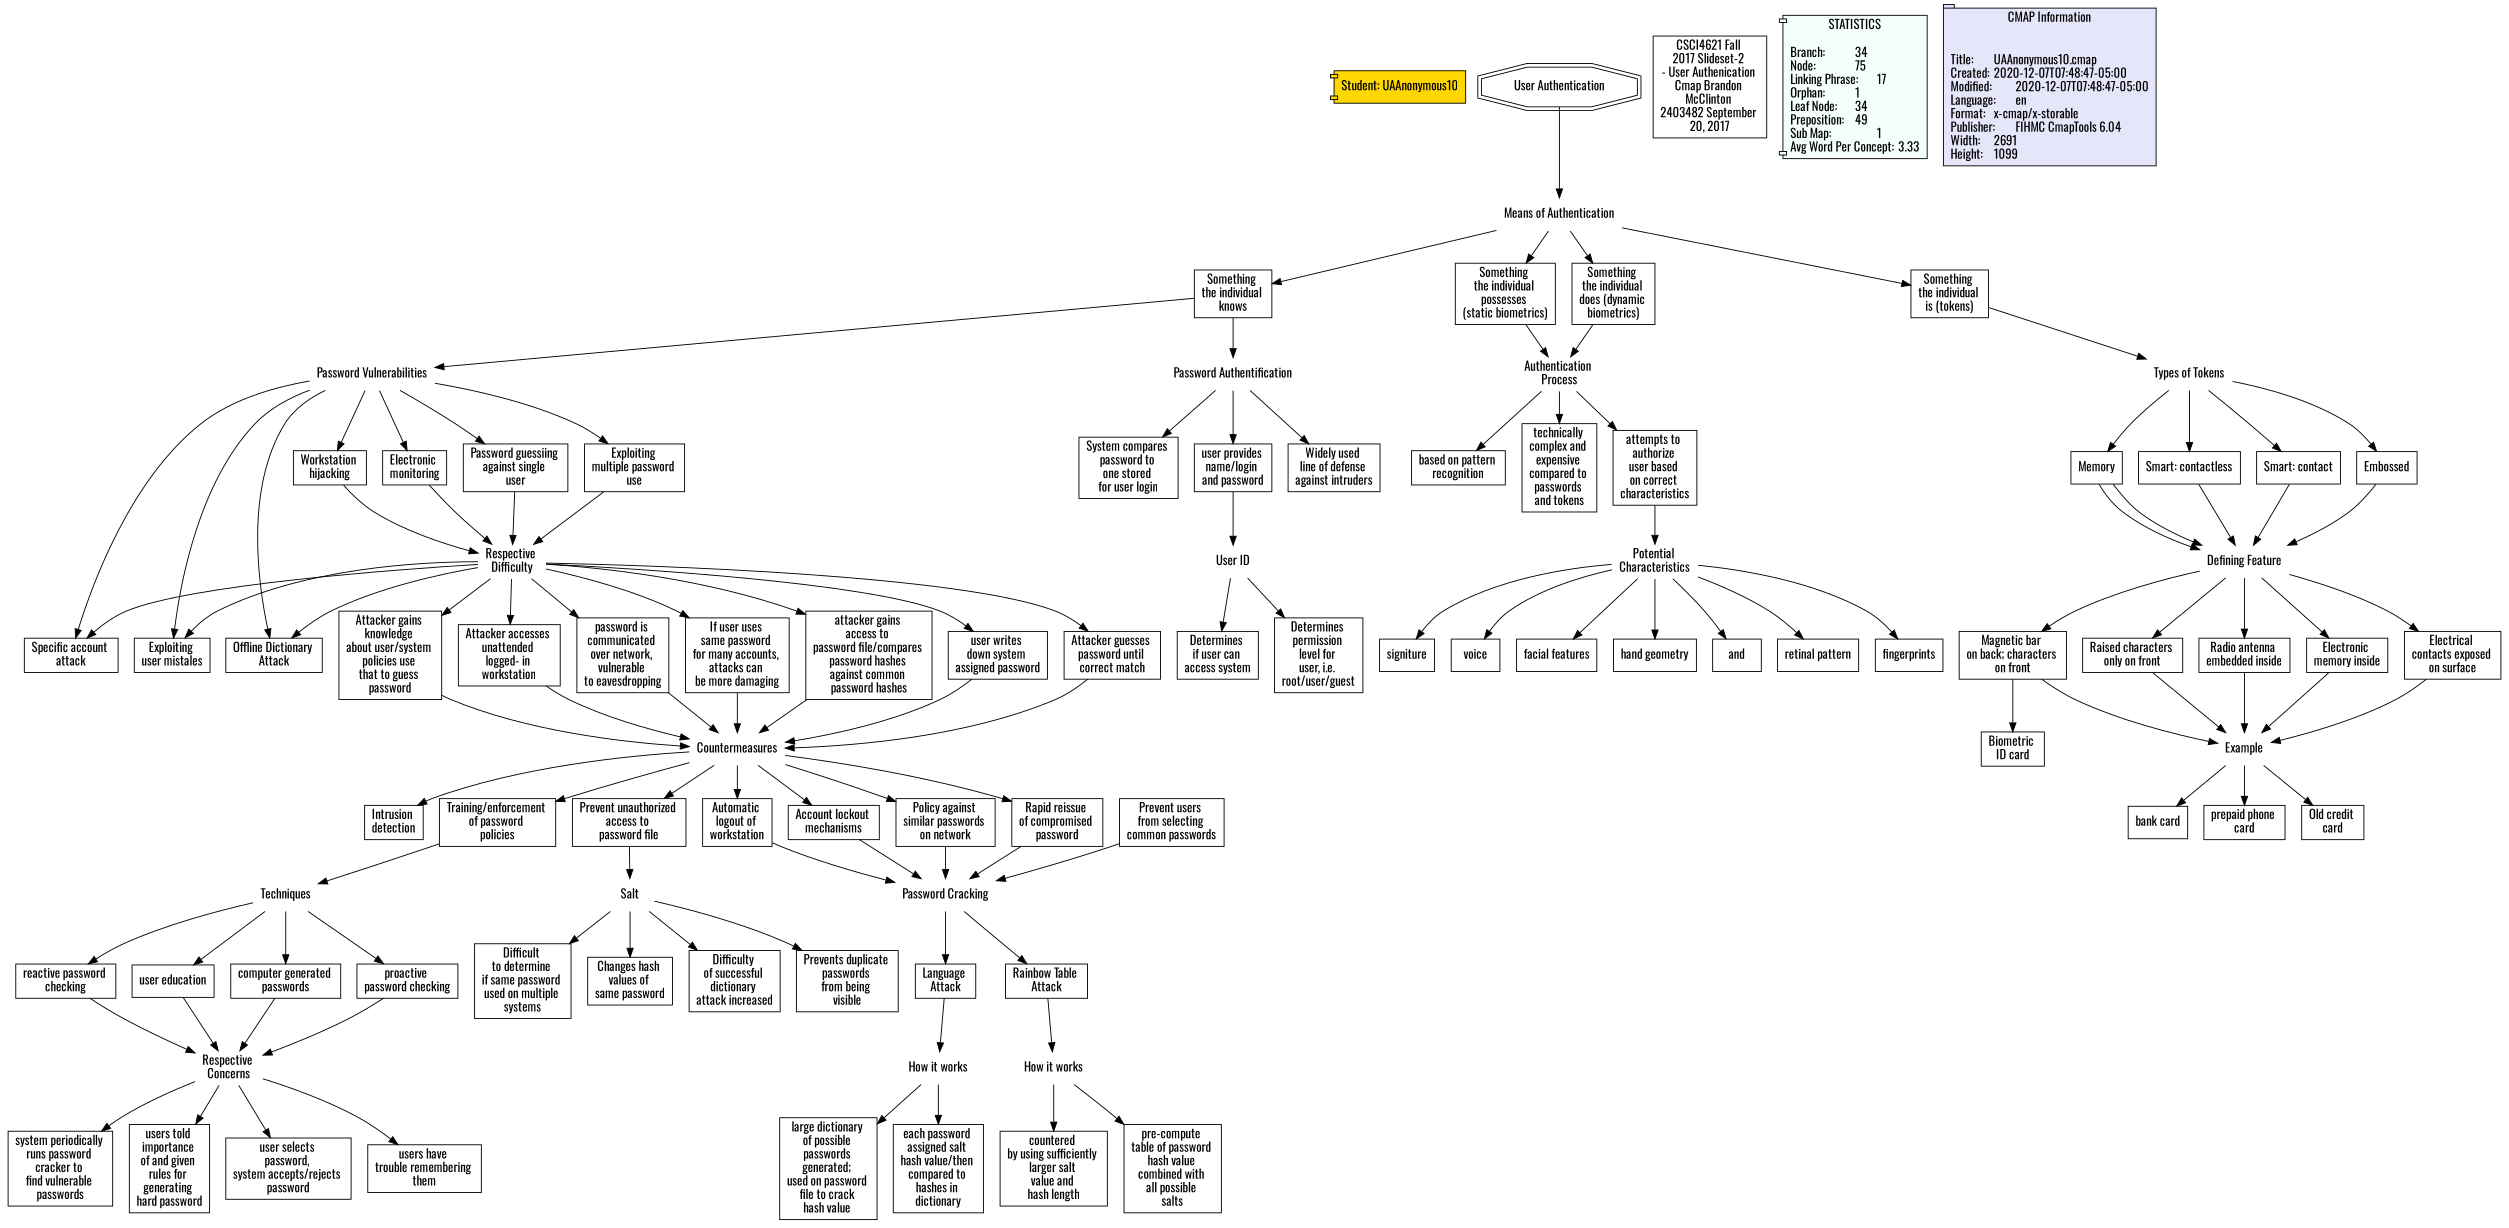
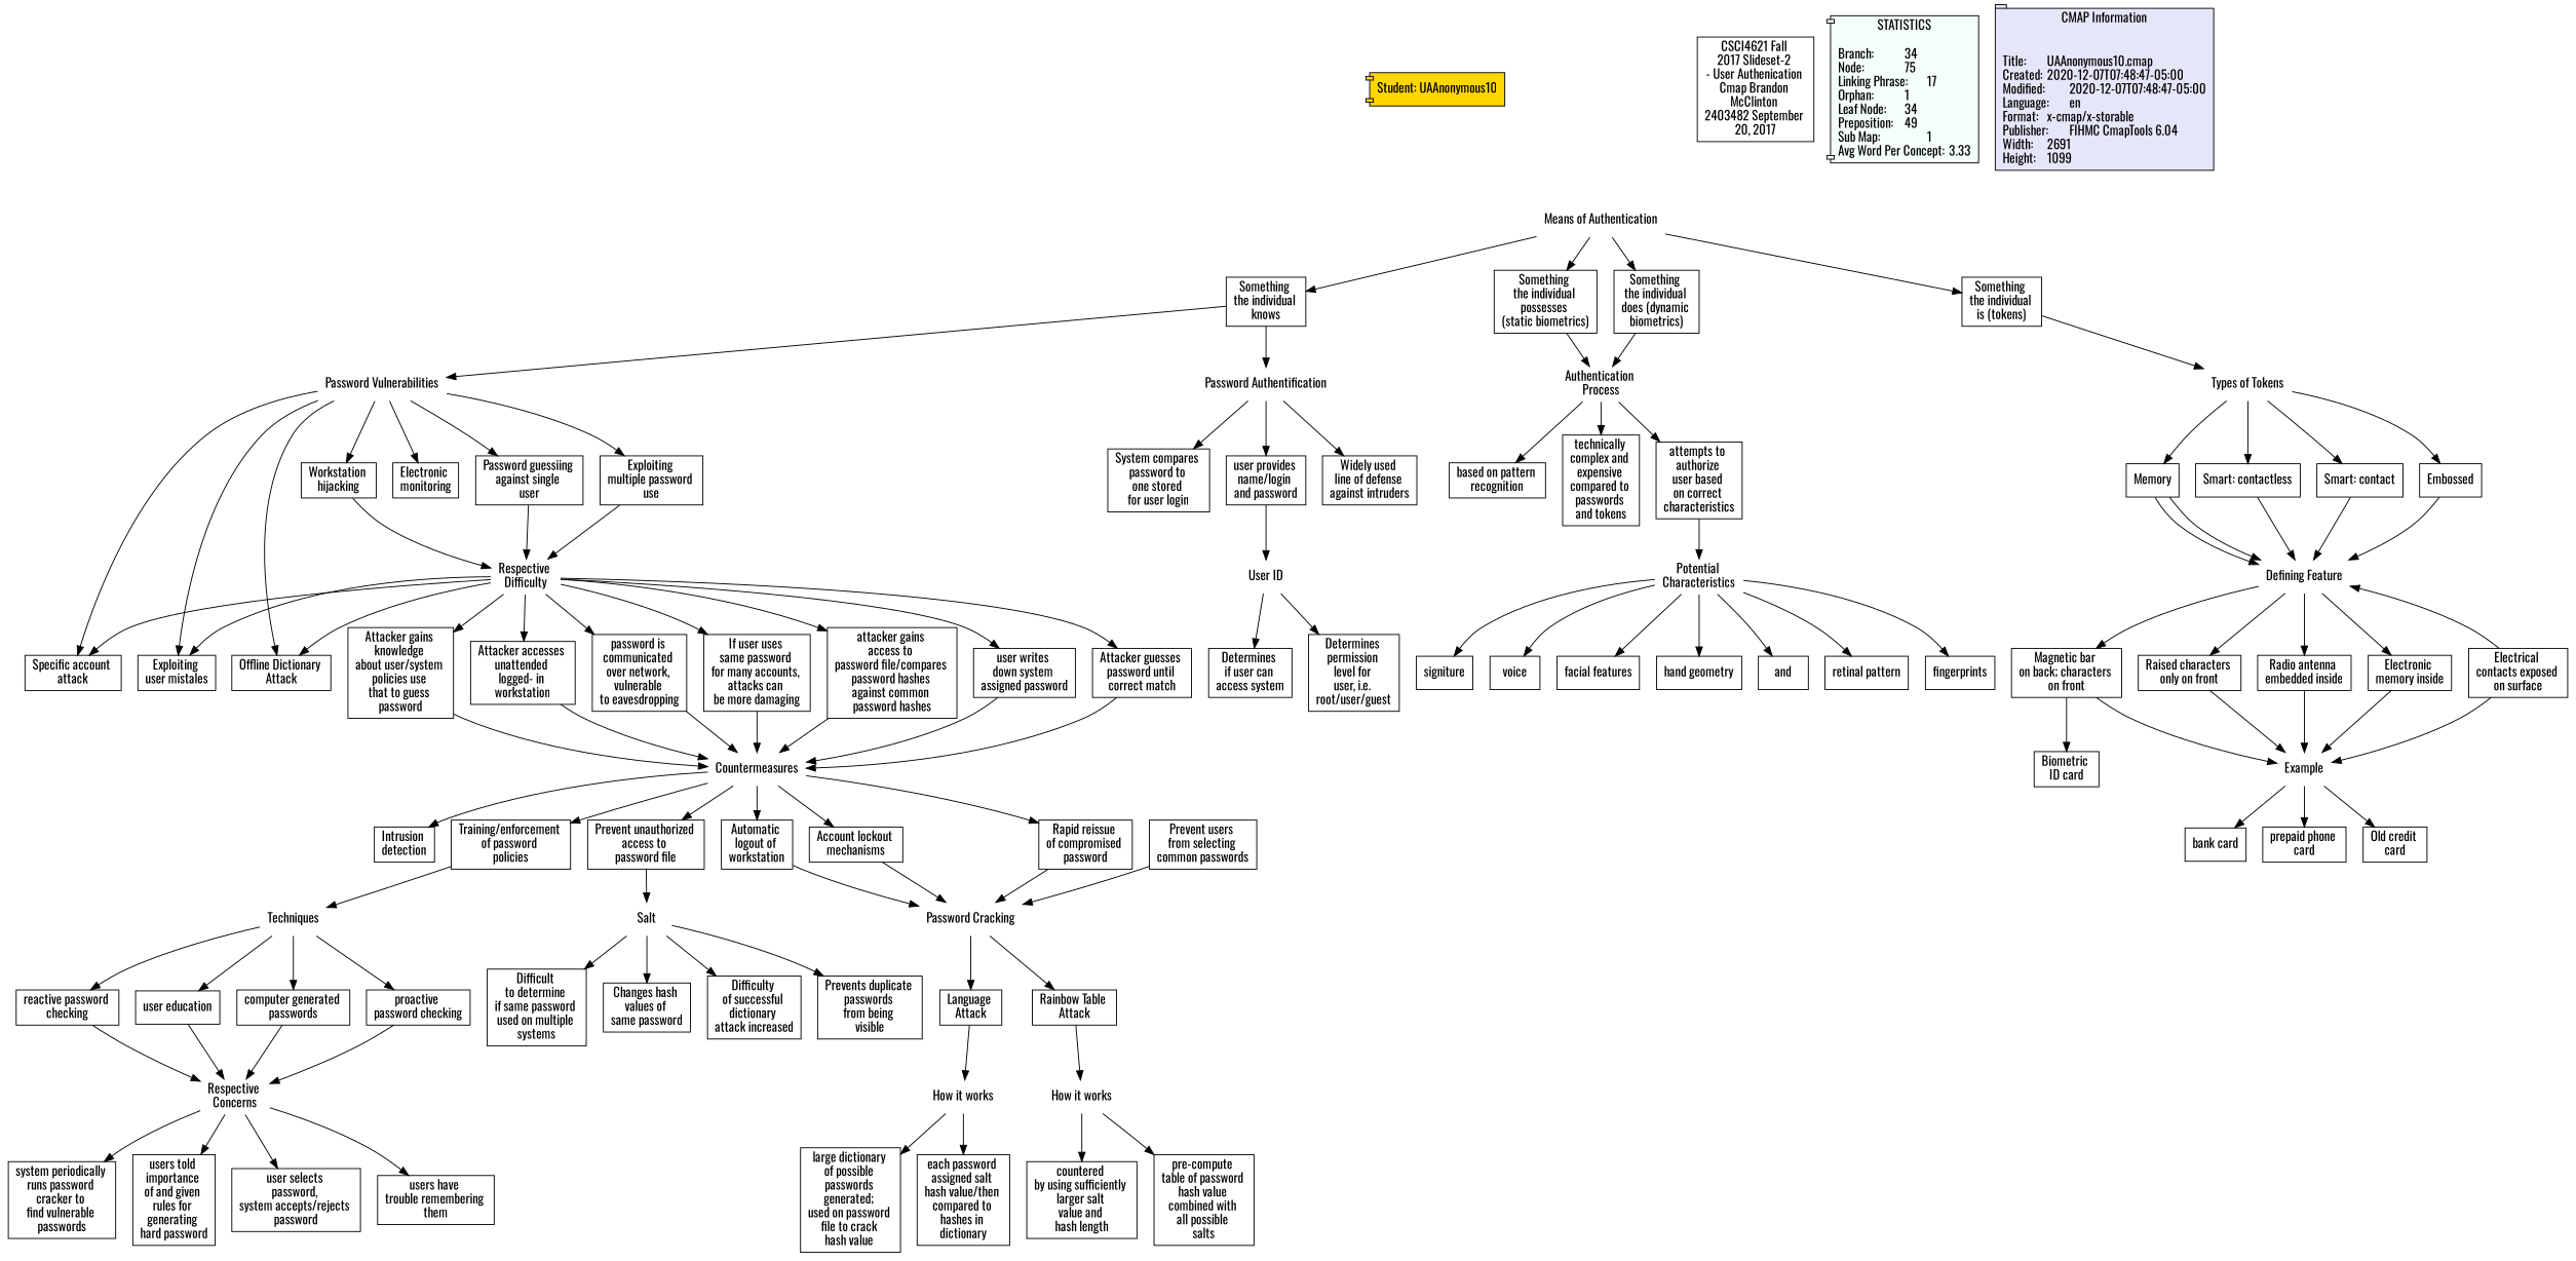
  digraph {
    fontname=Oswald
    node [fillcolor=white fontname=Oswald shape=rect style=filled]
    edge [constraint=true fontname=Oswald]
    n1 [fillcolor=gold label="Student: UAAnonymous10" shape=component]
    n2 [label="Prevent unauthorized \naccess to \npassword file\n"]
    n3 [label=Salt shape=none fillcolor="" style=""]
    n4 [label="Difficult \nto determine \nif same password \nused on multiple \nsystems"]
    n5 [label="Changes hash \nvalues of \nsame password\n"]
    n6 [label="Difficulty \nof successful \ndictionary \nattack increased\n"]
    n7 [label="Prevents duplicate \npasswords \nfrom being \nvisible"]
    n8 [label=Countermeasures shape=none fillcolor="" style=""]
    n9 [label="Rapid reissue \nof compromised \npassword"]
    n10 [label="Intrusion \ndetection"]
-   n11 [label="Policy against \nsimilar passwords \non network\n"]
    n12 [label="Automatic \nlogout of \nworkstation"]
    n13 [label="Training/enforcement \nof password \npolicies"]
    n14 [label="Account lockout \nmechanisms"]
    n15 [label="Password Cracking\n" shape=none fillcolor="" style=""]
    n16 [label=Techniques shape=none fillcolor="" style=""]
    n17 [label="Prevent users \nfrom selecting \ncommon passwords\n"]
    n18 [label="Language \nAttack"]
    n19 [label="Rainbow Table \nAttack"]
    n20 [label="Potential \nCharacteristics" shape=none fillcolor="" style=""]
    n21 [label="retinal pattern\n"]
    n22 [label=fingerprints]
    n23 [label=signiture]
    n24 [label=voice]
    n25 [label="facial features\n"]
    n26 [label="hand geometry\n"]
    n27 [label=and]
    n28 [label="Types of Tokens\n" shape=none fillcolor="" style=""]
    n29 [label="Smart: contact\n"]
    n30 [label=Embossed]
    n31 [label=Memory]
    n32 [label="Smart: contactless\n"]
    n33 [label="Defining Feature\n" shape=none fillcolor="" style=""]
    n34 [label="Electronic \nmemory inside\n"]
    n35 [label="Magnetic bar \non back; characters \non front"]
    n36 [label="Electrical \ncontacts exposed \non surface\n"]
    n37 [label="Raised characters \nonly on front\n"]
    n38 [label="Radio antenna \nembedded inside\n"]
    n39 [label=Example shape=none fillcolor="" style=""]
    n40 [label="Biometric \nID card"]
    n41 [label="Authentication \nProcess" shape=none fillcolor="" style=""]
    n42 [label="based on pattern \nrecognition"]
    n43 [label="technically \ncomplex and \nexpensive \ncompared to \npasswords \nand tokens\n"]
    n44 [label="attempts to \nauthorize \nuser based \non correct \ncharacteristics"]
    n45 [label="Password Authentification\n" shape=none fillcolor="" style=""]
    n46 [label="System compares \npassword to \none stored \nfor user login\n"]
    n47 [label="user provides \nname/login \nand password\n"]
    n48 [label="Widely used \nline of defense \nagainst intruders\n"]
    n49 [label="User ID" shape=none fillcolor="" style=""]
    n50 [label="Exploiting \nmultiple password \nuse"]
    n51 [label="Respective \nDifficulty" shape=none fillcolor="" style=""]
    n52 [label="Attacker guesses \npassword until \ncorrect match\n"]
    n53 [label="Attacker gains \nknowledge \nabout user/system \npolicies use \nthat to guess \npassword"]
    n54 [label="Attacker accesses \nunattended \nlogged- in \nworkstation"]
    n55 [label="password is \ncommunicated \nover network, \nvulnerable \nto eavesdropping\n"]
    n56 [label="Specific account \nattack"]
    n57 [label="Exploiting \nuser mistales\n"]
    n58 [label="Offline Dictionary \nAttack"]
    n59 [label="If user uses \nsame password \nfor many accounts, \nattacks can \nbe more damaging\n"]
    n60 [label="attacker gains \naccess to \npassword file/compares \npassword hashes \nagainst common \npassword hashes\n"]
    n61 [label="user writes \ndown system \nassigned password\n"]
    n62 [label="reactive password \nchecking"]
    n63 [label="Respective \nConcerns" shape=none fillcolor="" style=""]
    n64 [label="system periodically \nruns password \ncracker to \nfind vulnerable \npasswords"]
    n65 [label="users told \nimportance \nof and given \nrules for \ngenerating \nhard password\n"]
    n66 [label="user selects \npassword, \nsystem accepts/rejects \npassword"]
    n67 [label="users have \ntrouble remembering \nthem"]
    n68 [label="Determines \nif user can \naccess system\n"]
    n69 [label="Determines \npermission \nlevel for \nuser, i.e. \nroot/user/guest"]
    n70 [label="Something \nthe individual \npossesses \n(static biometrics)\n"]
    n71 [label="Password Vulnerabilities\n" shape=none fillcolor="" style=""]
    n72 [label="Workstation \nhijacking"]
    n73 [label="Electronic \nmonitoring"]
    n74 [label="Password guessiing \nagainst single \nuser"]
    n75 [label="Something \nthe individual \nis (tokens)\n"]
    n76 [label="How it works\n" shape=none fillcolor="" style=""]
    n77 [label="large dictionary \nof possible \npasswords \ngenerated; \nused on password \nfile to crack \nhash value \n"]
    n78 [label="each password \nassigned salt \nhash value/then \ncompared to \nhashes in \ndictionary"]
    n79 [label="Means of Authentication\n" shape=none fillcolor="" style=""]
    n80 [label="Something \nthe individual \nknows"]
    n81 [label="Something \nthe individual \ndoes (dynamic \nbiometrics)"]
    n82 [label="bank card"]
    n83 [label="prepaid phone \ncard"]
    n84 [label="Old credit \ncard"]
    n85 [label="user education\n"]
    n86 [label="How it works\n" shape=none fillcolor="" style=""]
    n87 [label="countered \nby using sufficiently \nlarger salt \nvalue and \nhash length\n"]
    n88 [label="pre-compute \ntable of password \nhash value \ncombined with \nall possible \nsalts"]
    n89 [label="computer generated \npasswords"]
    n90 [label="proactive \npassword checking\n"]
-   n91 [label="User Authentication\n" shape=doubleoctagon]
    n92 [label="CSCI4621 Fall \n2017 Slideset-2 \n- User Authenication \nCmap Brandon \nMcClinton \n2403482 September \n20, 2017"]
    n93 [Gsplines=true fillcolor="#F5FFFA" label="STATISTICS\n\lBranch:		34\lNode:		75\lLinking Phrase:	17\lOrphan:		1\lLeaf Node:	34\lPreposition:	49\lSub Map:		1\lAvg Word Per Concept:	3.33\l" shape=component]
    n94 [Gsplines=true fillcolor="#E6E6FA" label="CMAP Information\n\n\lTitle:	UAAnonymous10.cmap\lCreated:	2020-12-07T07:48:47-05:00\lModified:	2020-12-07T07:48:47-05:00\lLanguage:	en\lFormat:	x-cmap/x-storable\lPublisher:	FIHMC CmapTools 6.04\lWidth:	2691\lHeight:	1099\l" shape=tab]
    n2 -> n3
    n3 -> n4
    n3 -> n5
    n3 -> n6
    n3 -> n7
    n8 -> n2
    n8 -> n9
    n8 -> n10
-   n8 -> n11
    n8 -> n12
    n8 -> n13
    n8 -> n14
    n9 -> n15
-   n11 -> n15
    n12 -> n15
    n13 -> n16
    n14 -> n15
    n15 -> n18
    n15 -> n19
    n16 -> n62
    n16 -> n85
    n16 -> n89
    n16 -> n90
    n17 -> n15
    n18 -> n76
    n19 -> n86
    n20 -> n21
    n20 -> n22
    n20 -> n23
    n20 -> n24
    n20 -> n25
    n20 -> n26
    n20 -> n27
    n28 -> n29
    n28 -> n30
    n28 -> n31
    n28 -> n32
    n29 -> n33
    n30 -> n33
    n31 -> n33
    n31 -> n33
    n32 -> n33
    n33 -> n34
    n33 -> n35
-   n33 -> n36
+   n36 -> n33
    n33 -> n37
    n33 -> n38
    n34 -> n39
    n35 -> n39
    n35 -> n40
    n36 -> n39
    n37 -> n39
    n38 -> n39
    n39 -> n82
    n39 -> n83
    n39 -> n84
    n41 -> n42
    n41 -> n43
    n41 -> n44
    n44 -> n20
    n45 -> n46
    n45 -> n47
    n45 -> n48
    n47 -> n49
    n49 -> n68
    n49 -> n69
    n50 -> n51
    n51 -> n52
    n51 -> n53
    n51 -> n54
    n51 -> n55
    n51 -> n56
    n51 -> n57
    n51 -> n58
    n51 -> n59
    n51 -> n60
    n51 -> n61
    n52 -> n8
    n53 -> n8
    n54 -> n8
    n55 -> n8
    n59 -> n8
    n60 -> n8
    n61 -> n8
    n62 -> n63
    n63 -> n64
    n63 -> n65
    n63 -> n66
    n63 -> n67
    n70 -> n41
    n71 -> n50
    n71 -> n56
    n71 -> n57
    n71 -> n58
    n71 -> n72
    n71 -> n73
    n71 -> n74
    n72 -> n51
-   n73 -> n51
    n74 -> n51
    n75 -> n28
    n76 -> n77
    n76 -> n78
    n79 -> n70
    n79 -> n75
    n79 -> n80
    n79 -> n81
    n80 -> n45
    n80 -> n71
    n81 -> n41
    n85 -> n63
    n86 -> n87
    n86 -> n88
    n89 -> n63
    n90 -> n63
-   n91 -> n79
  }
